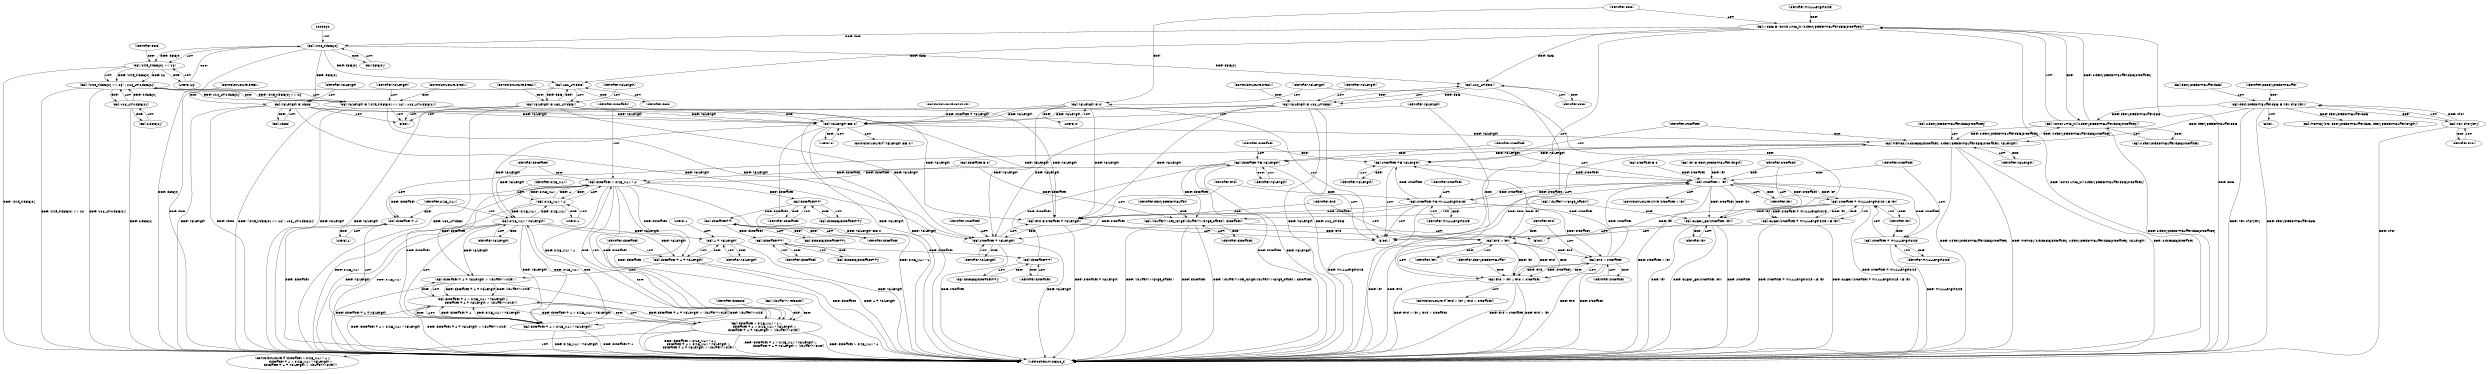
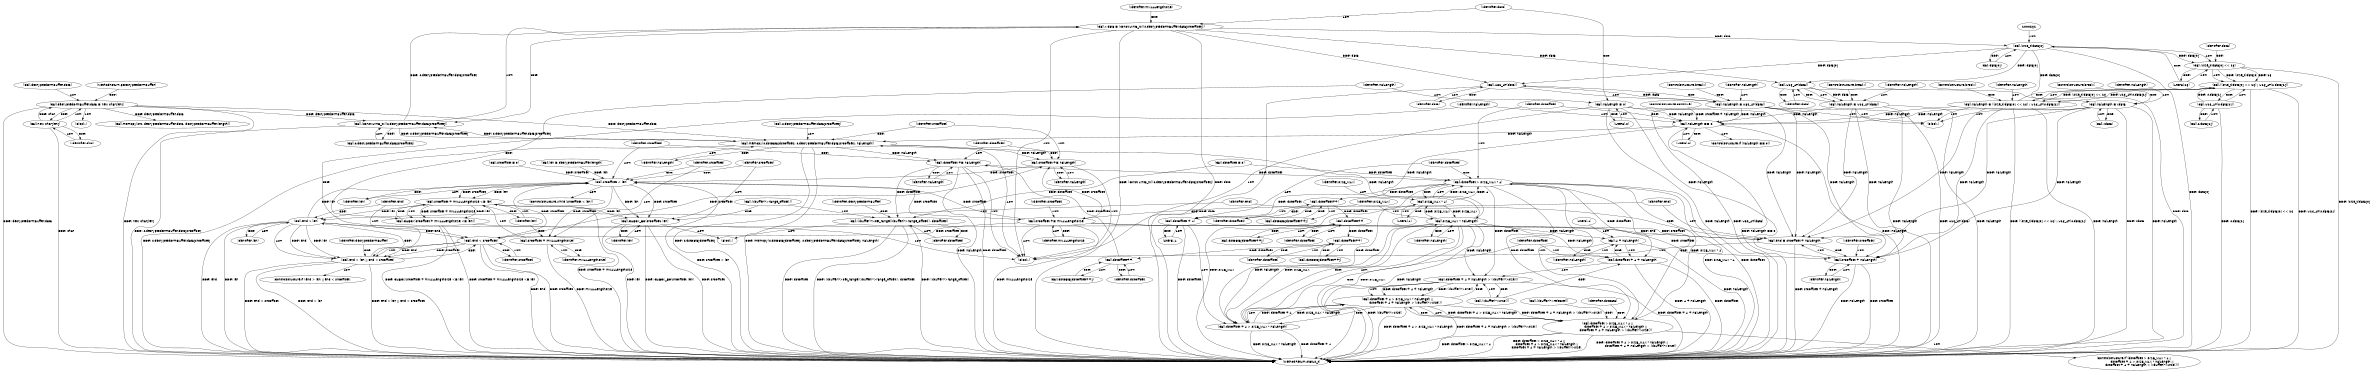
  digraph {
    fontname="DejaVu Sans"
    node [fontname="DejaVu Sans"]
    edge [fontname="DejaVu Sans"]
    n1 [label="(Call,* data = (const uint8_t*)(&decryptedDrmBuffer.data[srcOffset]))"]
    n2 [label="(Call,(const uint8_t*)(&decryptedDrmBuffer.data[srcOffset]))"]
    n3 [label="(Call,U32_AT(data))"]
    n4 [label="(Call,(size_t)data[0])"]
    n5 [label="(Call,U16_AT(data))"]
    n6 [label="(MethodReturn,status_t)"]
    n7 [label="(Block,)"]
    n8 [label="(Call,memcpy(&dstData[dstOffset], &decryptedDrmBuffer.data[srcOffset], nalLength))"]
    n9 [label="(Call,&decryptedDrmBuffer.data[srcOffset])"]
    n10 [label="(Call,nalLength = U32_AT(data))"]
    n11 [label="(Identifier,data)"]
    n12 [label="(Call,(size_t)data[0] << 16)"]
    n13 [label="(Call,nalLength = *data)"]
    n14 [label="(Call,data[0])"]
    n15 [label="(Call,nalLength = U16_AT(data))"]
    n16 [label="(Identifier,data)"]
    n17 [label="(Call,srcOffset += nalLength)"]
    n18 [label="(Call,dstOffset += nalLength)"]
    n19 [label="(Identifier,nalLength)"]
    n20 [label="(Call,srcOffset < len)"]
    n21 [label="(Identifier,nalLength)"]
    n22 [label="(Call,dstOffset > SIZE_MAX - 4)"]
    n23 [label="(Call,(*buffer)->set_range((*buffer)->range_offset(), dstOffset))"]
    n24 [label="(Identifier,nalLength)"]
    n25 [label="(Call,decryptedDrmBuffer.data = new char[len])"]
    n26 [label="(Call,new char[len])"]
    n27 [label="(Block,)"]
    n28 [label="(Call,memcpy(src, decryptedDrmBuffer.data, decryptedDrmBuffer.length))"]
    n29 [label="(Identifier,char)"]
    n30 [label="(Call,SIZE_MAX - nalLength)"]
    n31 [label="(Call,SIZE_MAX - 4)"]
    n32 [label="(Call,dstOffset + 4 > SIZE_MAX - nalLength)"]
    n33 [label="(Call,dstOffset + 4 + nalLength > (*buffer)->size())"]
    n34 [label="(Call,dstOffset + 4 + nalLength)"]
    n35 [label="(Call,4 + nalLength)"]
    n36 [label="(Identifier,nalLength)"]
    n37 [label="(Literal,4)"]
    n38 [label="(Call,dstOffset + 4 > SIZE_MAX - nalLength ||\n                dstOffset + 4 + nalLength > (*buffer)->size())"]
+   n39 [label="(Call,(*buffer)->size())"]
    n40 [label="(Identifier,nalLength)"]
    n41 [label="(Call,dstOffset > SIZE_MAX - 4 ||\n                dstOffset + 4 > SIZE_MAX - nalLength ||\n                dstOffset + 4 + nalLength > (*buffer)->size())"]
    n42 [label="(Call,dstOffset + 4)"]
    n43 [label="(Call,dstOffset++)"]
    n44 [label="(Call,nalLength == 0)"]
    n45 [label="(Literal,0)"]
    n46 [label="(ControlStructure,if (nalLength == 0))"]
    n47 [label="(Call,end = srcOffset + nalLength)"]
    n48 [label="(Call,srcOffset + nalLength)"]
    n49 [label="(Block,)"]
    n50 [label="(Call,end > len)"]
    n51 [label="(Identifier,nalLength)"]
    n52 [label="(Call,((size_t)data[0] << 16) | U16_AT(&data[1]))"]
    n53 [label="(Literal,16)"]
    n54 [label="(Call,*data)"]
    n55 [label="(Call,nalLength = ((size_t)data[0] << 16) | U16_AT(&data[1]))"]
    n56 [label="(Call,U16_AT(&data[1]))"]
    n57 [label="(Call,&data[1])"]
    n58 [label="(Call,nalLength = 0)"]
    n59 [label="(Literal,0)"]
    n60 [label="(Call,end < srcOffset)"]
    n61 [label="(Call,end > len || end < srcOffset)"]
    n62 [label="(Identifier,len)"]
    n63 [label="(Call,srcOffset + mNALLengthSize <= len)"]
    n64 [label="(Call,CHECK_EQ(srcOffset, len))"]
    n65 [label="(Call,srcOffset + mNALLengthSize)"]
    n66 [label="(Call,srcOffset += mNALLengthSize)"]
    n67 [label="(Identifier,len)"]
    n68 [label="(ControlStructure,while (srcOffset < len))"]
    n69 [label="(Identifier,srcOffset)"]
    n70 [label="(ControlStructure,if (end > len || end < srcOffset))"]
    n71 [label="(Call,CHECK(srcOffset + mNALLengthSize <= len))"]
    n72 [label="(Identifier,len)"]
    n73 [label="(Identifier,len)"]
    n74 [label="(Block,)"]
    n75 [label="(Identifier,mNALLengthSize)"]
    n76 [label="(Identifier,mNALLengthSize)"]
    n77 [label="(ControlStructure,if (dstOffset > SIZE_MAX - 4 ||\n                dstOffset + 4 > SIZE_MAX - nalLength ||\n                dstOffset + 4 + nalLength > (*buffer)->size()))"]
    n78 [label="(Literal,4)"]
    n79 [label="(Call,dstOffset++)"]
    n80 [label="(Identifier,dstOffset)"]
    n81 [label="(Call,dstData[dstOffset++])"]
    n82 [label="(Call,dstOffset++)"]
    n83 [label="(Identifier,dstOffset)"]
    n84 [label="(Call,dstData[dstOffset++])"]
    n85 [label="(Call,dstOffset++)"]
    n86 [label="(Identifier,dstOffset)"]
    n87 [label="(Call,dstData[dstOffset++])"]
    n88 [label="(Identifier,dstOffset)"]
    n89 [label="(Call,dstData[dstOffset++])"]
    n90 [label="(Identifier,dstOffset)"]
    n91 [label="(Identifier,nalLength)"]
    n92 [label="(Call,decryptedDrmBuffer.data)"]
    n93 [label="(ControlStructure,break;)"]
    n94 [label="(ControlStructure,break;)"]
    n95 [label="(Identifier,srcOffset)"]
    n96 [label="(Identifier,srcOffset)"]
    n97 [label="(Identifier,mNALLengthSize)"]
    n98 [label="(Call,len = decryptedDrmBuffer.length)"]
    n99 [label="(Identifier,nalLength)"]
-   n100 [label="(Identifier,pDecryptedDrmBuffer)"]
+   n100 [label="(MethodReturn,pDecryptedDrmBuffer)"]
    n101 [label="(Identifier,dstOffset)"]
    n102 [label="(ControlStructure,continue;)"]
    n103 [label="(Identifier,SIZE_MAX)"]
    n104 [label="(Identifier,dstData)"]
    n105 [label="(Call,dstOffset = 0)"]
    n106 [label="(ControlStructure,break;)"]
    n107 [label="(Identifier,nalLength)"]
    n108 [label="(Identifier,srcOffset)"]
    n109 [label="(Identifier,nalLength)"]
    n110 [label="(Literal,4)"]
    n111 [label="(Identifier,end)"]
    n112 [label="(Identifier,data)"]
    n113 [label="(Identifier,dstOffset)"]
    n114 [label="(Identifier,nalLength)"]
    n115 [label="(Call,(*buffer)->release())"]
    n116 [label="(Identifier,srcOffset)"]
    n117 [label="(Identifier,decryptedDrmBuffer)"]
    n118 [label="(Identifier,data)"]
    n119 [label="(Identifier,nalLength)"]
    n120 [label="(Identifier,srcOffset)"]
    n121 [label="(Call,&decryptedDrmBuffer.data[srcOffset])"]
    n122 [label="(ControlStructure,break;)"]
    n123 [label="(Identifier,SIZE_MAX)"]
    n124 [label="(Call,(*buffer)->range_offset())"]
    n125 [label="(Identifier,dstOffset)"]
    n126 [label="(Identifier,srcOffset)"]
    n127 [label="(Identifier,end)"]
    n128 [label="(Identifier,end)"]
    n129 [label="(Call,srcOffset = 0)"]
    n130 [label="(Identifier,decryptedDrmBuffer)"]
    n131 [label="(Identifier,dstOffset)"]
    1000261
    n1 -> n2 [label="CFG: "]
    n1 -> n3 [label="DDG: data"]
    n1 -> n4 [label="DDG: data"]
    n1 -> n5 [label="DDG: data"]
    n1 -> n6 [label="DDG: data"]
    n1 -> n6 [label="DDG: (const uint8_t*)(&decryptedDrmBuffer.data[srcOffset])"]
    n1 -> n7 [label="AST: "]
    n2 -> n1 [label="AST: "]
    n2 -> n1 [label="DDG: &decryptedDrmBuffer.data[srcOffset]"]
    n2 -> n6 [label="DDG: &decryptedDrmBuffer.data[srcOffset]"]
    n2 -> n8 [label="DDG: &decryptedDrmBuffer.data[srcOffset]"]
    n2 -> n9 [label="CFG: "]
    n3 -> n6 [label="DDG: data"]
    n3 -> n10 [label="AST: "]
    n3 -> n10 [label="DDG: data"]
    n3 -> n11 [label="CFG: "]
    n4 -> n3 [label="DDG: data[0]"]
    n4 -> n5 [label="DDG: data[0]"]
    n4 -> n6 [label="DDG: data[0]"]
    n4 -> n12 [label="AST: "]
    n4 -> n12 [label="DDG: data[0]"]
    n4 -> n13 [label="DDG: data[0]"]
    n4 -> n14 [label="CFG: "]
    n5 -> n6 [label="DDG: data"]
    n5 -> n15 [label="AST: "]
    n5 -> n15 [label="DDG: data"]
    n5 -> n16 [label="CFG: "]
    n8 -> n2 [label="DDG: &decryptedDrmBuffer.data[srcOffset]"]
    n8 -> n6 [label="DDG: &decryptedDrmBuffer.data[srcOffset]"]
    n8 -> n6 [label="DDG: memcpy(&dstData[dstOffset], &decryptedDrmBuffer.data[srcOffset], nalLength)"]
    n8 -> n6 [label="DDG: &dstData[dstOffset]"]
    n8 -> n7 [label="AST: "]
    n8 -> n17 [label="DDG: nalLength"]
    n8 -> n18 [label="DDG: nalLength"]
    n8 -> n19 [label="CFG: "]
    n9 -> n2 [label="AST: "]
    n10 -> n3 [label="CFG: "]
    n10 -> n6 [label="DDG: U32_AT(data)"]
    n10 -> n6 [label="DDG: nalLength"]
    n10 -> n44 [label="DDG: nalLength"]
    n10 -> n47 [label="DDG: nalLength"]
    n10 -> n48 [label="DDG: nalLength"]
    n10 -> n49 [label="AST: "]
    n11 -> n3 [label="AST: "]
    n12 -> n6 [label="DDG: (size_t)data[0]"]
    n12 -> n52 [label="AST: "]
    n12 -> n52 [label="DDG: (size_t)data[0]"]
    n12 -> n52 [label="DDG: 16"]
    n12 -> n53 [label="CFG: "]
    n13 -> n6 [label="DDG: nalLength"]
    n13 -> n6 [label="DDG: *data"]
    n13 -> n44 [label="DDG: nalLength"]
    n13 -> n47 [label="DDG: nalLength"]
    n13 -> n48 [label="DDG: nalLength"]
    n13 -> n49 [label="AST: "]
    n13 -> n54 [label="CFG: "]
    n14 -> n4 [label="AST: "]
    n15 -> n5 [label="CFG: "]
    n15 -> n6 [label="DDG: nalLength"]
    n15 -> n6 [label="DDG: U16_AT(data)"]
    n15 -> n44 [label="DDG: nalLength"]
    n15 -> n47 [label="DDG: nalLength"]
    n15 -> n48 [label="DDG: nalLength"]
    n15 -> n49 [label="AST: "]
    n16 -> n5 [label="AST: "]
    n17 -> n7 [label="AST: "]
    n17 -> n20 [label="DDG: srcOffset"]
    n17 -> n21 [label="CFG: "]
    n18 -> n6 [label="DDG: dstOffset"]
    n18 -> n6 [label="DDG: nalLength"]
    n18 -> n7 [label="AST: "]
    n18 -> n22 [label="DDG: dstOffset"]
    n18 -> n23 [label="DDG: dstOffset"]
    n18 -> n24 [label="CFG: "]
    n19 -> n8 [label="AST: "]
    n20 -> n6 [label="DDG: srcOffset < len"]
    n20 -> n63 [label="DDG: srcOffset"]
    n20 -> n63 [label="DDG: len"]
    n20 -> n64 [label="DDG: srcOffset"]
    n20 -> n64 [label="DDG: len"]
    n20 -> n65 [label="DDG: srcOffset"]
    n20 -> n66 [label="DDG: srcOffset"]
    n20 -> n67 [label="CFG: "]
    n20 -> n68 [label="AST: "]
    n21 -> n17 [label="AST: "]
    n22 -> n6 [label="DDG: SIZE_MAX - 4"]
    n22 -> n6 [label="DDG: dstOffset"]
    n22 -> n31 [label="CFG: "]
    n22 -> n32 [label="DDG: dstOffset"]
    n22 -> n33 [label="DDG: dstOffset"]
    n22 -> n34 [label="DDG: dstOffset"]
    n22 -> n41 [label="AST: "]
    n22 -> n41 [label="DDG: dstOffset"]
    n22 -> n41 [label="DDG: SIZE_MAX - 4"]
    n22 -> n42 [label="DDG: dstOffset"]
    n22 -> n43 [label="DDG: dstOffset"]
    n23 -> n6 [label="DDG: (*buffer)->range_offset()"]
    n23 -> n6 [label="DDG: dstOffset"]
    n23 -> n6 [label="DDG: (*buffer)->set_range((*buffer)->range_offset(), dstOffset)"]
    n23 -> n74 [label="AST: "]
    n23 -> n90 [label="CFG: "]
    n24 -> n18 [label="AST: "]
    n25 -> n2 [label="DDG: decryptedDrmBuffer.data"]
    n25 -> n6 [label="DDG: new char[len]"]
    n25 -> n6 [label="DDG: decryptedDrmBuffer.data"]
    n25 -> n8 [label="DDG: decryptedDrmBuffer.data"]
    n25 -> n26 [label="CFG: "]
    n25 -> n27 [label="AST: "]
    n25 -> n28 [label="DDG: decryptedDrmBuffer.data"]
    n26 -> n6 [label="DDG: char"]
    n26 -> n25 [label="AST: "]
    n26 -> n25 [label="DDG: char"]
    n26 -> n29 [label="CFG: "]
    n29 -> n26 [label="AST: "]
    n30 -> n6 [label="DDG: nalLength"]
    n30 -> n6 [label="DDG: SIZE_MAX"]
    n30 -> n8 [label="DDG: nalLength"]
    n30 -> n31 [label="DDG: SIZE_MAX"]
    n30 -> n32 [label="AST: "]
    n30 -> n32 [label="DDG: SIZE_MAX"]
    n30 -> n32 [label="DDG: nalLength"]
    n30 -> n33 [label="DDG: nalLength"]
    n30 -> n34 [label="DDG: nalLength"]
    n30 -> n35 [label="DDG: nalLength"]
    n30 -> n36 [label="CFG: "]
    n31 -> n6 [label="DDG: SIZE_MAX"]
    n31 -> n22 [label="AST: "]
    n31 -> n22 [label="DDG: SIZE_MAX"]
    n31 -> n22 [label="DDG: 4"]
    n31 -> n30 [label="DDG: SIZE_MAX"]
    n31 -> n37 [label="CFG: "]
    n32 -> n6 [label="DDG: SIZE_MAX - nalLength"]
    n32 -> n6 [label="DDG: dstOffset + 4"]
    n32 -> n30 [label="CFG: "]
    n32 -> n38 [label="AST: "]
    n32 -> n38 [label="DDG: dstOffset + 4"]
    n32 -> n38 [label="DDG: SIZE_MAX - nalLength"]
    n33 -> n6 [label="DDG: (*buffer)->size()"]
    n33 -> n6 [label="DDG: dstOffset + 4 + nalLength"]
    n33 -> n38 [label="AST: "]
    n33 -> n38 [label="DDG: dstOffset + 4 + nalLength"]
    n33 -> n38 [label="DDG: (*buffer)->size()"]
+   n33 -> n39 [label="CFG: "]
    n34 -> n6 [label="DDG: dstOffset"]
    n34 -> n6 [label="DDG: 4 + nalLength"]
    n34 -> n33 [label="AST: "]
    n34 -> n35 [label="CFG: "]
    n35 -> n6 [label="DDG: nalLength"]
    n35 -> n34 [label="AST: "]
    n35 -> n40 [label="CFG: "]
    n36 -> n30 [label="AST: "]
    n37 -> n31 [label="AST: "]
    n38 -> n6 [label="DDG: dstOffset + 4 > SIZE_MAX - nalLength"]
    n38 -> n6 [label="DDG: dstOffset + 4 + nalLength > (*buffer)->size()"]
    n38 -> n32 [label="CFG: "]
    n38 -> n33 [label="CFG: "]
    n38 -> n41 [label="AST: "]
    n38 -> n41 [label="DDG: dstOffset + 4 > SIZE_MAX - nalLength"]
    n38 -> n41 [label="DDG: dstOffset + 4 + nalLength > (*buffer)->size()"]
+   n39 -> n33 [label="AST: "]
+   n39 -> n34 [label="CFG: "]
    n40 -> n35 [label="AST: "]
    n41 -> n6 [label="DDG: dstOffset + 4 > SIZE_MAX - nalLength ||\n                dstOffset + 4 + nalLength > (*buffer)->size()"]
    n41 -> n6 [label="DDG: dstOffset > SIZE_MAX - 4"]
    n41 -> n6 [label="DDG: dstOffset > SIZE_MAX - 4 ||\n                dstOffset + 4 > SIZE_MAX - nalLength ||\n                dstOffset + 4 + nalLength > (*buffer)->size()"]
    n41 -> n22 [label="CFG: "]
    n41 -> n38 [label="CFG: "]
    n41 -> n77 [label="AST: "]
    n42 -> n6 [label="DDG: dstOffset"]
    n42 -> n32 [label="AST: "]
    n42 -> n78 [label="CFG: "]
    n43 -> n79 [label="DDG: dstOffset"]
    n43 -> n80 [label="CFG: "]
    n43 -> n81 [label="AST: "]
    n44 -> n6 [label="DDG: nalLength"]
    n44 -> n6 [label="DDG: nalLength == 0"]
    n44 -> n8 [label="DDG: nalLength"]
    n44 -> n30 [label="DDG: nalLength"]
    n44 -> n45 [label="CFG: "]
    n44 -> n46 [label="AST: "]
    n45 -> n44 [label="AST: "]
    n47 -> n6 [label="DDG: srcOffset + nalLength"]
    n47 -> n7 [label="AST: "]
    n47 -> n48 [label="CFG: "]
-   n47 -> n50 [label="DDG: end"]
+   n50 -> n47 [label="DDG: end"]
    n48 -> n6 [label="DDG: nalLength"]
    n48 -> n6 [label="DDG: srcOffset"]
    n48 -> n47 [label="AST: "]
    n48 -> n51 [label="CFG: "]
    n50 -> n6 [label="DDG: len"]
    n50 -> n6 [label="DDG: end"]
    n50 -> n20 [label="DDG: len"]
    n50 -> n60 [label="DDG: end"]
    n50 -> n61 [label="AST: "]
    n50 -> n61 [label="DDG: end"]
    n50 -> n61 [label="DDG: len"]
    n50 -> n62 [label="CFG: "]
    n51 -> n48 [label="AST: "]
    n52 -> n6 [label="DDG: (size_t)data[0] << 16"]
    n52 -> n6 [label="DDG: U16_AT(&data[1])"]
    n52 -> n55 [label="AST: "]
    n52 -> n55 [label="DDG: (size_t)data[0] << 16"]
    n52 -> n55 [label="DDG: U16_AT(&data[1])"]
    n52 -> n56 [label="CFG: "]
    n53 -> n4 [label="CFG: "]
    n53 -> n12 [label="AST: "]
    n54 -> n13 [label="AST: "]
    n55 -> n6 [label="DDG: ((size_t)data[0] << 16) | U16_AT(&data[1])"]
    n55 -> n6 [label="DDG: nalLength"]
    n55 -> n44 [label="DDG: nalLength"]
    n55 -> n47 [label="DDG: nalLength"]
    n55 -> n48 [label="DDG: nalLength"]
    n55 -> n49 [label="AST: "]
    n55 -> n52 [label="CFG: "]
    n56 -> n6 [label="DDG: &data[1]"]
    n56 -> n52 [label="AST: "]
    n56 -> n52 [label="DDG: &data[1]"]
    n56 -> n57 [label="CFG: "]
    n57 -> n56 [label="AST: "]
    n58 -> n6 [label="DDG: nalLength"]
    n58 -> n7 [label="AST: "]
    n58 -> n44 [label="DDG: nalLength"]
    n58 -> n47 [label="DDG: nalLength"]
    n58 -> n48 [label="DDG: nalLength"]
    n58 -> n59 [label="CFG: "]
    n59 -> n58 [label="AST: "]
    n60 -> n6 [label="DDG: end"]
    n60 -> n6 [label="DDG: srcOffset"]
    n60 -> n17 [label="DDG: srcOffset"]
    n60 -> n20 [label="DDG: srcOffset"]
    n60 -> n61 [label="AST: "]
    n60 -> n61 [label="DDG: end"]
    n60 -> n61 [label="DDG: srcOffset"]
    n60 -> n69 [label="CFG: "]
    n61 -> n6 [label="DDG: end > len"]
    n61 -> n6 [label="DDG: end > len || end < srcOffset"]
    n61 -> n6 [label="DDG: end < srcOffset"]
    n61 -> n50 [label="CFG: "]
    n61 -> n60 [label="CFG: "]
    n61 -> n70 [label="AST: "]
    n62 -> n50 [label="AST: "]
    n63 -> n6 [label="DDG: srcOffset + mNALLengthSize"]
    n63 -> n50 [label="DDG: len"]
    n63 -> n64 [label="DDG: len"]
    n63 -> n71 [label="AST: "]
    n63 -> n71 [label="DDG: srcOffset + mNALLengthSize"]
    n63 -> n71 [label="DDG: len"]
    n63 -> n72 [label="CFG: "]
    n64 -> n6 [label="DDG: len"]
    n64 -> n6 [label="DDG: CHECK_EQ(srcOffset, len)"]
    n64 -> n6 [label="DDG: srcOffset"]
    n64 -> n73 [label="CFG: "]
    n64 -> n74 [label="AST: "]
    n65 -> n6 [label="DDG: mNALLengthSize"]
    n65 -> n63 [label="AST: "]
    n65 -> n75 [label="CFG: "]
    n66 -> n6 [label="DDG: mNALLengthSize"]
    n66 -> n7 [label="AST: "]
    n66 -> n17 [label="DDG: srcOffset"]
    n66 -> n20 [label="DDG: srcOffset"]
    n66 -> n47 [label="DDG: srcOffset"]
    n66 -> n48 [label="DDG: srcOffset"]
    n66 -> n60 [label="DDG: srcOffset"]
    n66 -> n76 [label="CFG: "]
    n67 -> n20 [label="AST: "]
    n69 -> n60 [label="AST: "]
    n71 -> n6 [label="DDG: CHECK(srcOffset + mNALLengthSize <= len)"]
    n71 -> n6 [label="DDG: srcOffset + mNALLengthSize <= len"]
    n71 -> n7 [label="AST: "]
    n71 -> n63 [label="CFG: "]
    n72 -> n63 [label="AST: "]
    n72 -> n65 [label="CFG: "]
    n73 -> n64 [label="AST: "]
    n75 -> n65 [label="AST: "]
    n76 -> n66 [label="AST: "]
    n78 -> n42 [label="AST: "]
    n79 -> n82 [label="DDG: dstOffset"]
    n79 -> n83 [label="CFG: "]
    n79 -> n84 [label="AST: "]
    n80 -> n43 [label="AST: "]
    n81 -> n43 [label="CFG: "]
    n82 -> n85 [label="DDG: dstOffset"]
    n82 -> n86 [label="CFG: "]
    n82 -> n87 [label="AST: "]
    n83 -> n79 [label="AST: "]
    n84 -> n79 [label="CFG: "]
    n85 -> n18 [label="DDG: dstOffset"]
    n85 -> n88 [label="CFG: "]
    n85 -> n89 [label="AST: "]
    n86 -> n82 [label="AST: "]
    n87 -> n82 [label="CFG: "]
    n88 -> n85 [label="AST: "]
    n89 -> n85 [label="CFG: "]
    n90 -> n23 [label="AST: "]
    n91 -> n55 [label="AST: "]
    n92 -> n25 [label="AST: "]
    n93 -> n10 [label="CFG: "]
    n94 -> n55 [label="CFG: "]
    n95 -> n48 [label="AST: "]
    n96 -> n8 [label="CFG: "]
    n96 -> n17 [label="AST: "]
    n97 -> n1 [label="CFG: "]
    n98 -> n20 [label="DDG: len"]
    n99 -> n58 [label="AST: "]
    n99 -> n71 [label="CFG: "]
    n100 -> n25 [label="CFG: "]
    n101 -> n22 [label="AST: "]
    n101 -> n44 [label="CFG: "]
    n102 -> n44 [label="DDG: srcOffset + nalLength"]
    n103 -> n30 [label="AST: "]
    n103 -> n42 [label="CFG: "]
    n104 -> n41 [label="CFG: "]
    n105 -> n22 [label="DDG: dstOffset"]
    n105 -> n23 [label="DDG: dstOffset"]
    n106 -> n13 [label="CFG: "]
    n107 -> n15 [label="AST: "]
    n108 -> n18 [label="CFG: "]
    n108 -> n20 [label="AST: "]
    n109 -> n13 [label="AST: "]
    n110 -> n35 [label="AST: "]
    n111 -> n47 [label="AST: "]
    n111 -> n66 [label="CFG: "]
    n112 -> n1 [label="AST: "]
    n112 -> n58 [label="CFG: "]
    n113 -> n17 [label="CFG: "]
    n113 -> n18 [label="AST: "]
    n114 -> n44 [label="AST: "]
    n114 -> n61 [label="CFG: "]
    n115 -> n41 [label="CFG: "]
    n116 -> n20 [label="CFG: "]
    n116 -> n65 [label="AST: "]
    n117 -> n61 [label="CFG: "]
    n118 -> n12 [label="CFG: "]
    n119 -> n10 [label="AST: "]
    n120 -> n20 [label="CFG: "]
    n120 -> n64 [label="AST: "]
    n121 -> n8 [label="AST: "]
    n122 -> n15 [label="CFG: "]
    n123 -> n31 [label="AST: "]
    n124 -> n23 [label="AST: "]
    n124 -> n64 [label="CFG: "]
    n125 -> n22 [label="CFG: "]
    n125 -> n42 [label="AST: "]
    n126 -> n66 [label="AST: "]
    n127 -> n47 [label="CFG: "]
    n127 -> n50 [label="AST: "]
    n128 -> n50 [label="CFG: "]
    n128 -> n60 [label="AST: "]
    n129 -> n20 [label="DDG: srcOffset"]
    n130 -> n23 [label="CFG: "]
    n131 -> n32 [label="CFG: "]
    n131 -> n34 [label="AST: "]
    1000261 -> n4 [label="AST: "]
  }
